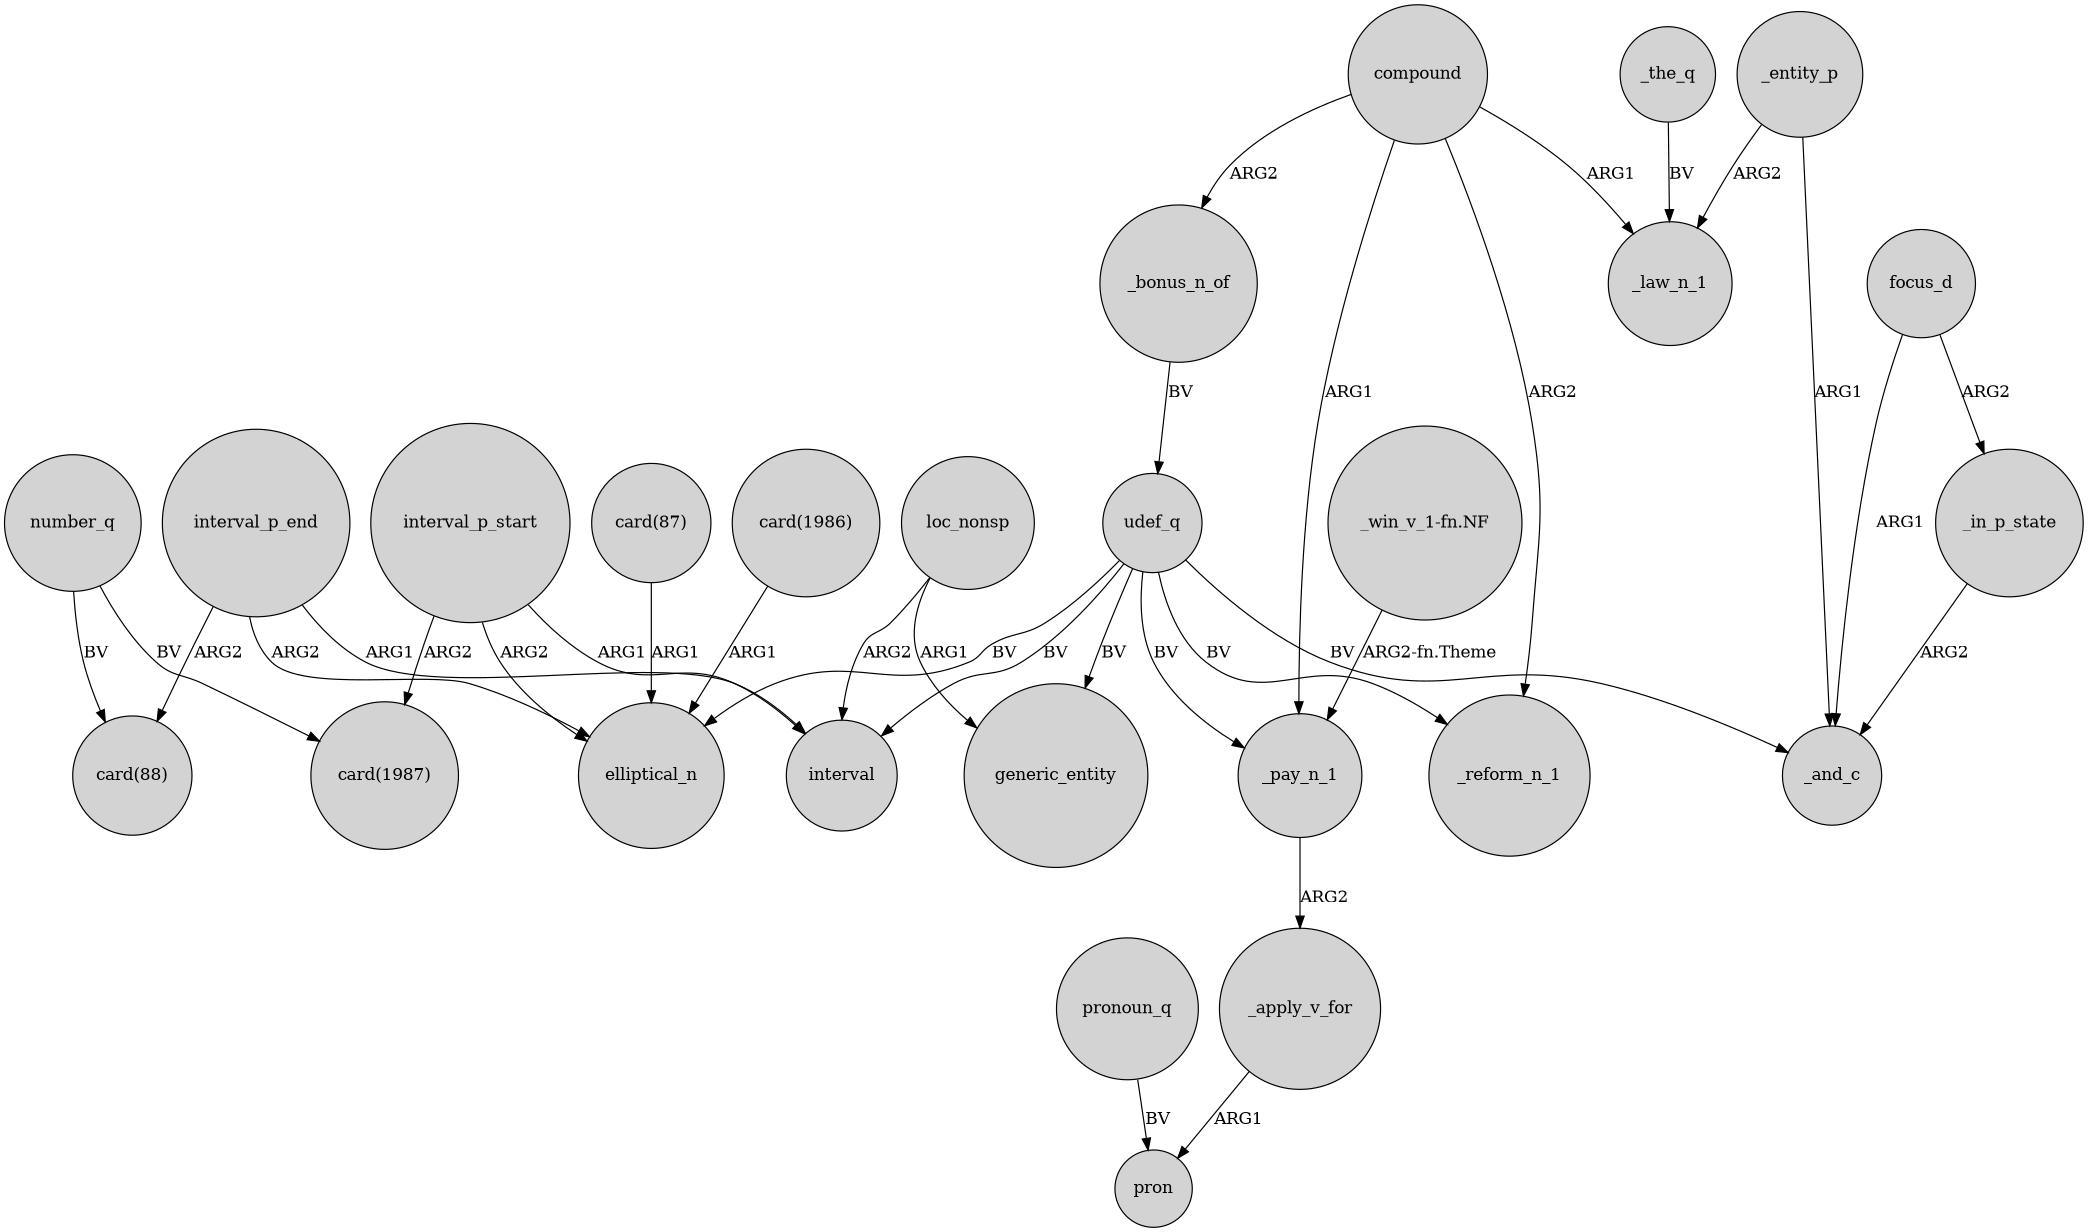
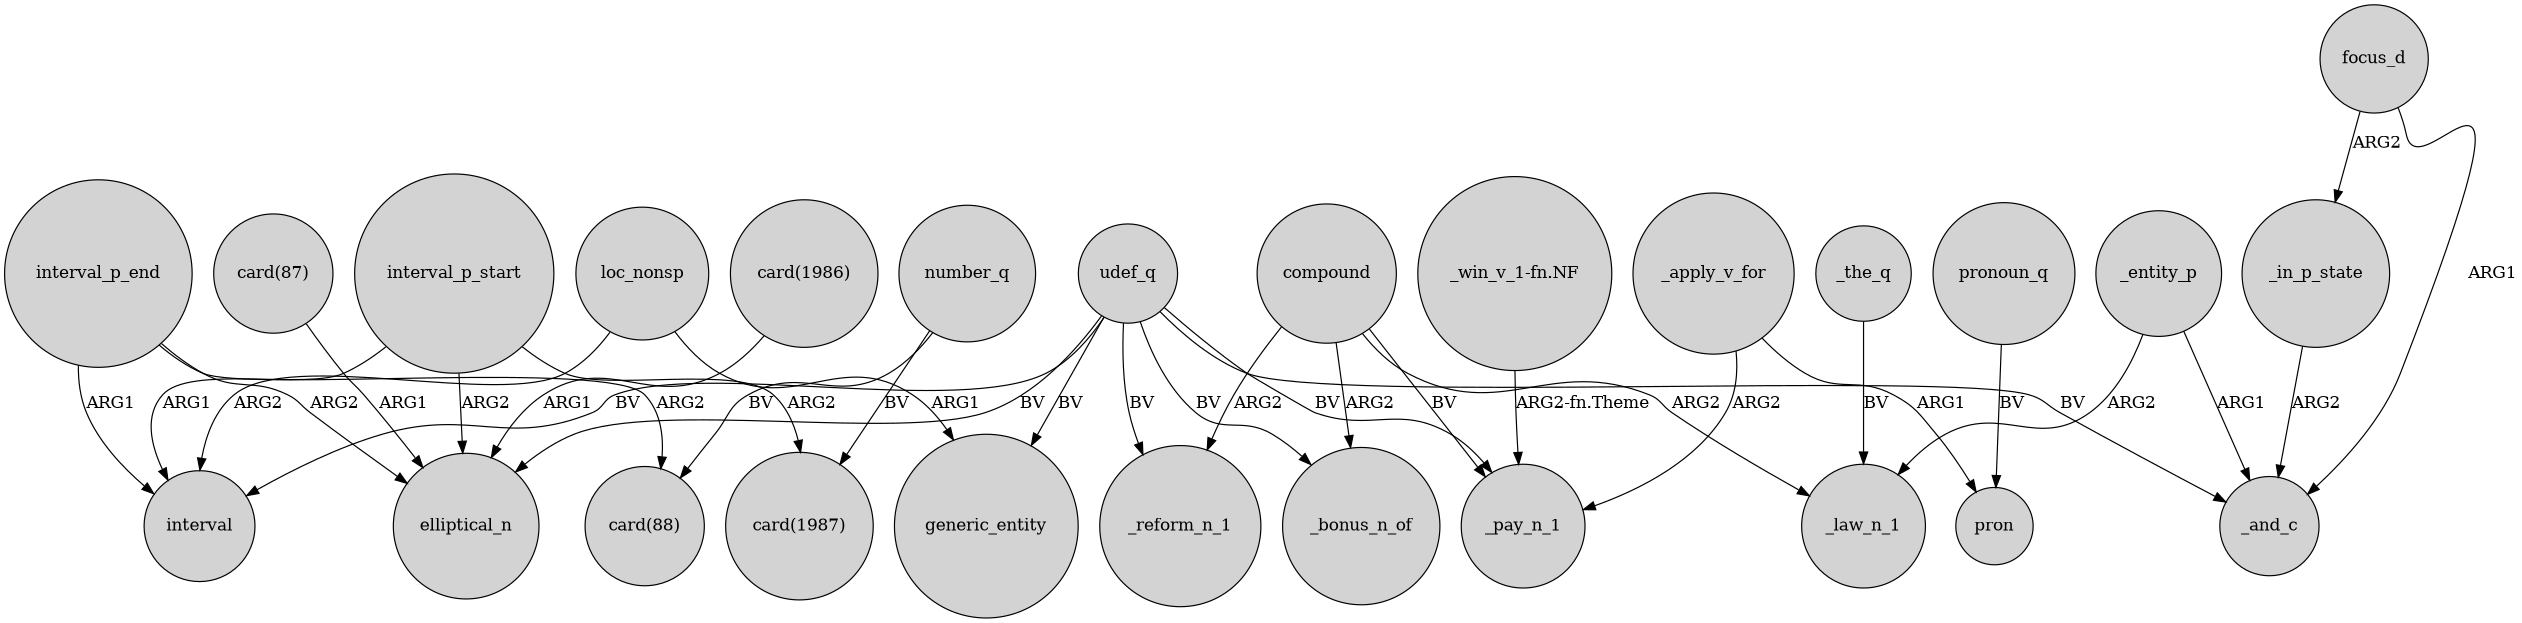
  digraph {
    node [shape=circle style=filled]
    loc_nonsp
    interval
    generic_entity
    udef_q
    elliptical_n
    _pay_n_1
    _reform_n_1
    _bonus_n_of
    _and_c
    "card(87)"
    number_q
    "card(88)"
    "card(1987)"
    "_win_v_1-fn.NF"
    compound
    _law_n_1
    focus_d
    _in_p_state
    interval_p_end
    interval_p_start
    n21 [label=_entity_p]
    pronoun_q
    pron
    "card(1986)"
    _apply_v_for
    _the_q
    loc_nonsp -> interval [label=ARG2]
    loc_nonsp -> generic_entity [label=ARG1]
    udef_q -> interval [label=BV]
    udef_q -> generic_entity [label=BV]
    udef_q -> elliptical_n [label=BV]
    udef_q -> _pay_n_1 [label=BV]
    udef_q -> _reform_n_1 [label=BV]
-   _bonus_n_of -> udef_q [label=BV]
+   udef_q -> _bonus_n_of [label=BV]
    udef_q -> _and_c [label=BV]
    "card(87)" -> elliptical_n [label=ARG1]
    number_q -> "card(88)" [label=BV]
    number_q -> "card(1987)" [label=BV]
    "_win_v_1-fn.NF" -> _pay_n_1 [label="ARG2-fn.Theme"]
-   compound -> _pay_n_1 [label=ARG1]
+   compound -> _pay_n_1 [label=BV]
    compound -> _reform_n_1 [label=ARG2]
    compound -> _bonus_n_of [label=ARG2]
-   compound -> _law_n_1 [label=ARG1]
+   compound -> _law_n_1 [label=ARG2]
    focus_d -> _and_c [label=ARG1]
    focus_d -> _in_p_state [label=ARG2]
    _in_p_state -> _and_c [label=ARG2]
    interval_p_end -> interval [label=ARG1]
    interval_p_end -> elliptical_n [label=ARG2]
    interval_p_end -> "card(88)" [label=ARG2]
    interval_p_start -> interval [label=ARG1]
    interval_p_start -> elliptical_n [label=ARG2]
    interval_p_start -> "card(1987)" [label=ARG2]
    n21 -> _and_c [label=ARG1]
    n21 -> _law_n_1 [label=ARG2]
    pronoun_q -> pron [label=BV]
    "card(1986)" -> elliptical_n [label=ARG1]
-   _pay_n_1 -> _apply_v_for [label=ARG2]
+   _apply_v_for -> _pay_n_1 [label=ARG2]
    _apply_v_for -> pron [label=ARG1]
    _the_q -> _law_n_1 [label=BV]
  }
